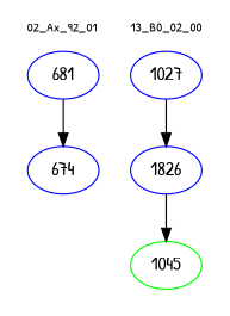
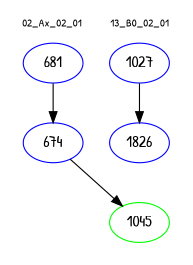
  digraph {
    fontname="Patrick Hand"
    node [color=blue fontname="Patrick Hand"]
    edge [color=black fontname="Patrick Hand"]
    n1 [label=681]
    n2 [label=674]
    n3 [label=1027]
    n4 [label=1826]
    n5 [color=green label=1045]
    subgraph cluster_1 {
      color=white
      fontsize=10
-     label="02_Ax_92_01"
+     label="02_Ax_02_01"
      n1
      n2
    }
    subgraph cluster_2 {
      color=white
      fontsize=10
-     label="13_B0_02_00"
+     label="13_B0_02_01"
      n3
      n4
      n5
    }
    n1 -> n2
    n3 -> n4
-   n4 -> n5
+   n2 -> n5
  }
